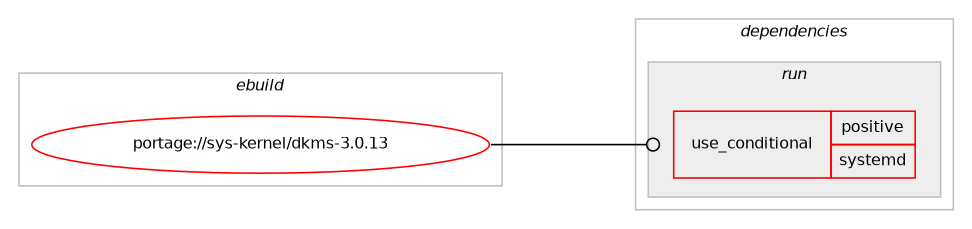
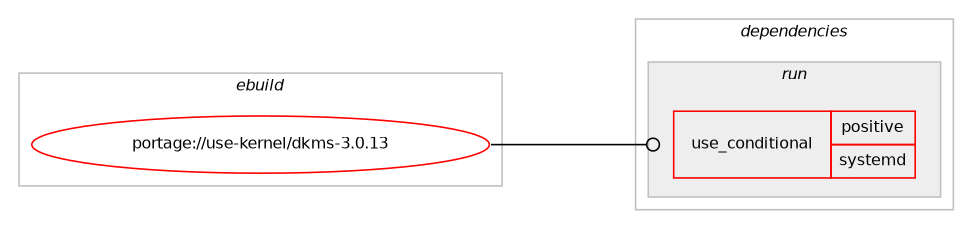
  digraph {
    compound=true
    concentrate=true
    fontname=Helvetica
    fontsize=10
    newrank=true
    rankdir=LR
    ranksep=1.5
    node [color=red fontname=Helvetica fontsize=10]
-   n1 [label="portage://sys-kernel/dkms-3.0.13" width=4]
+   n1 [label="portage://use-kernel/dkms-3.0.13" width=4]
    n2 [label=<<TABLE BORDER="0" CELLBORDER="1" CELLSPACING="0" CELLPADDING="4"><TR><TD ROWSPAN="3" CELLPADDING="10">use_conditional</TD></TR><TR><TD>positive</TD></TR><TR><TD>systemd</TD></TR></TABLE>> shape=none]
    subgraph cluster_1 {
      color=gray
      label=<<i>ebuild</i>>
      rank=same
      n1
    }
    subgraph cluster_2 {
      color=gray
      label=<<i>dependencies</i>>
      subgraph cluster_3 {
        color=gray
        fillcolor="#eeeeee"
        label=<<i>compile</i>>
        style=filled
      }
      subgraph cluster_4 {
        color=gray
        fillcolor="#eeeeee"
        label=<<i>compile and run</i>>
        style=filled
      }
      subgraph cluster_5 {
        color=gray
        fillcolor="#eeeeee"
        label=<<i>run</i>>
        style=filled
        subgraph sub_6 {
          color=gray
          fillcolor="#eeeeee"
          label=<<i>run</i>>
          style=filled
          n2
        }
      }
    }
    subgraph cluster_7 {
      color=gray
      label=<<i>candidates</i>>
      rank=same
    }
    n1 -> n2 [arrowhead=odot headport=w style=solid tailport=e weight=20]
  }
